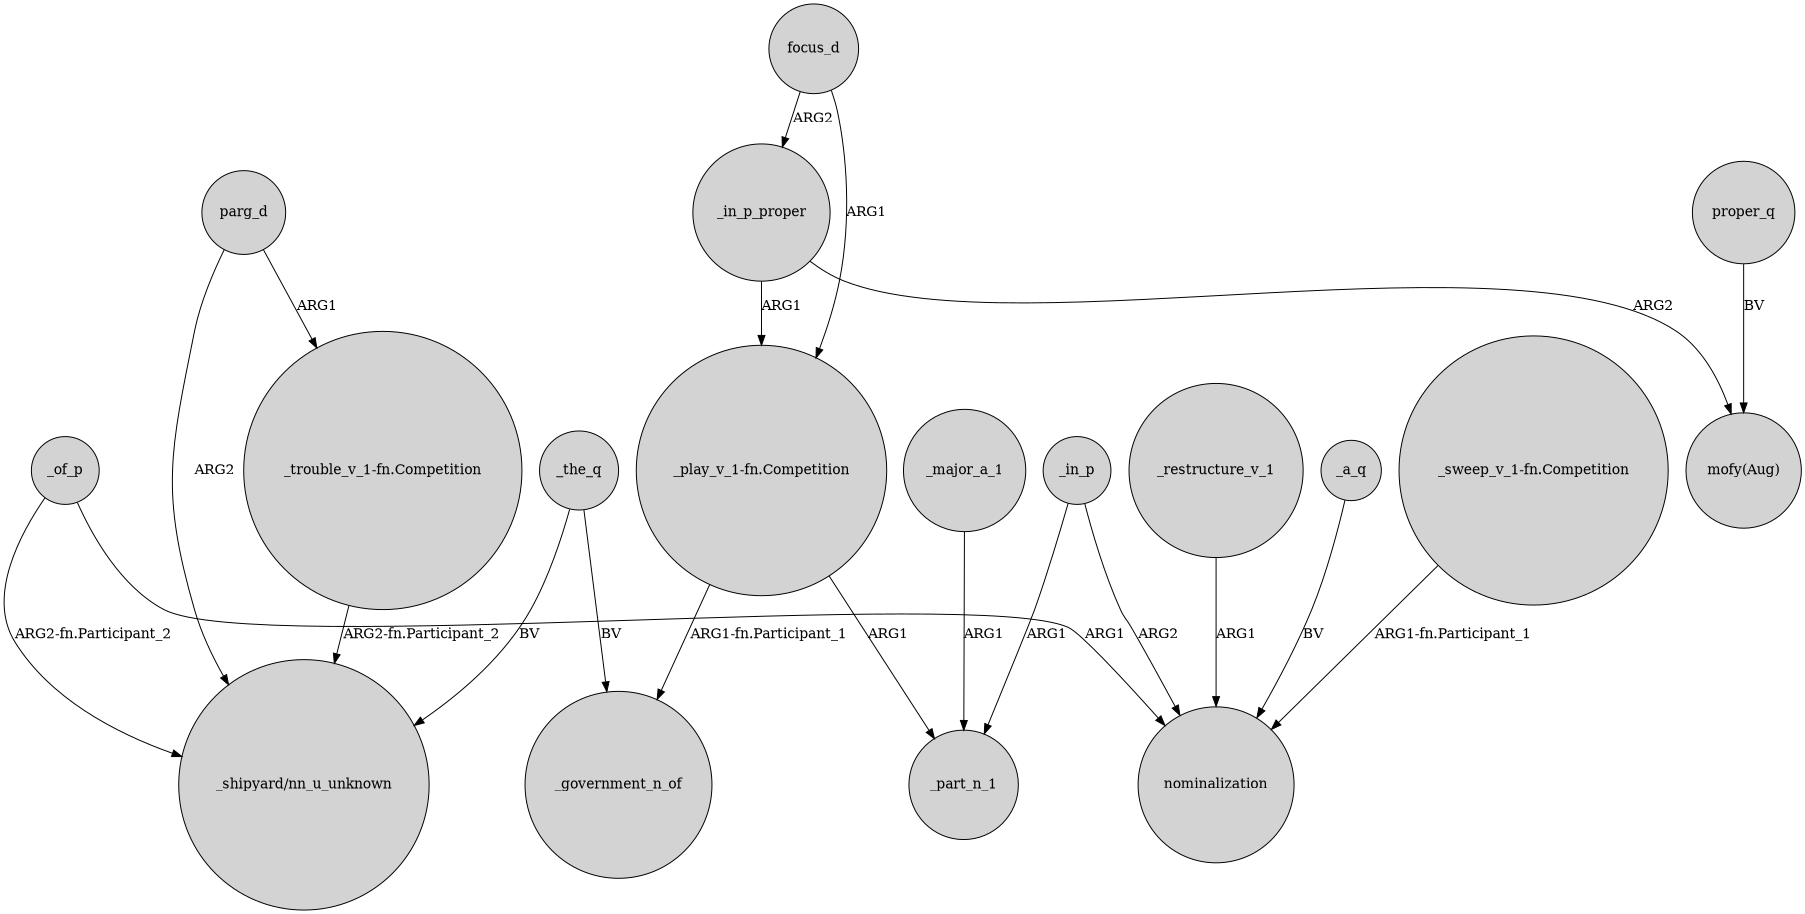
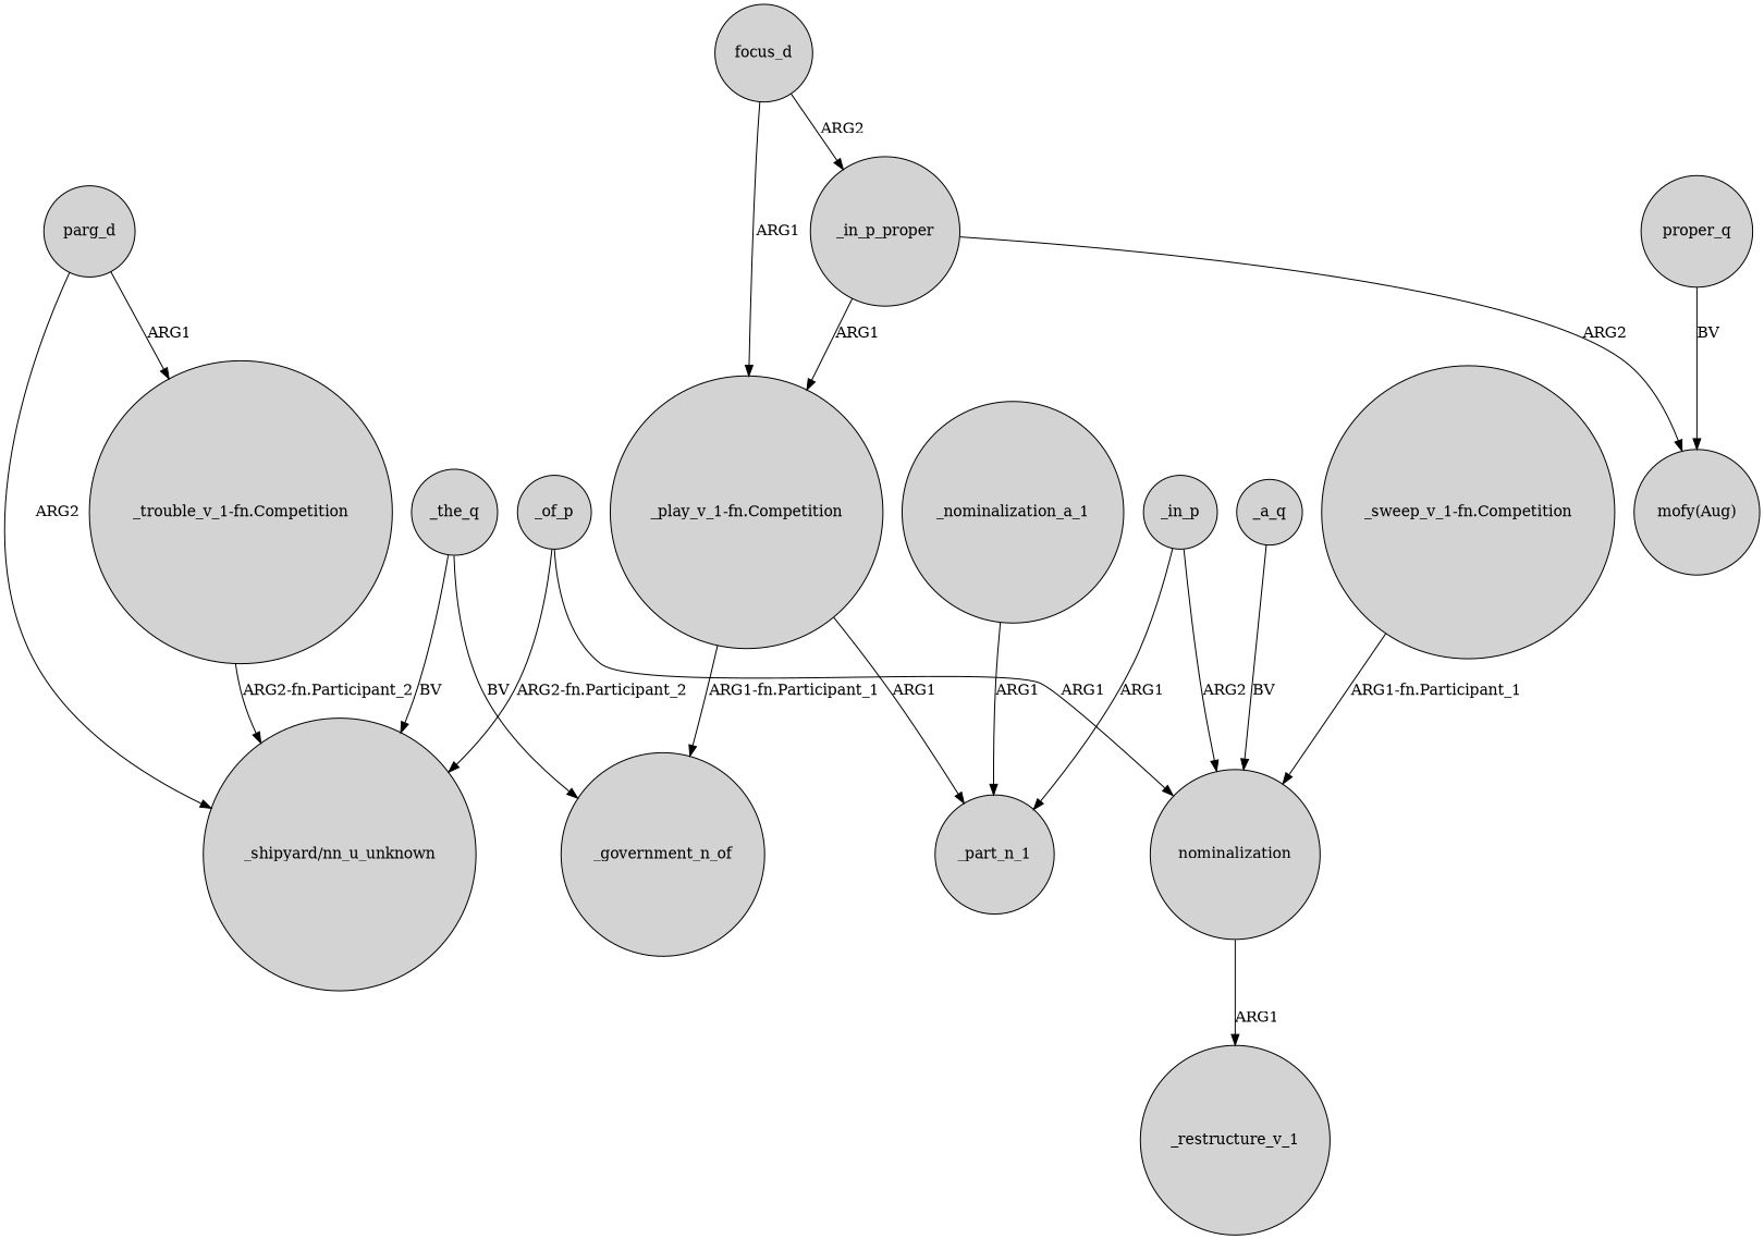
  digraph {
    node [shape=circle style=filled]
    _of_p
    "_shipyard/nn_u_unknown"
    nominalization
    _restructure_v_1
    n5 [label=_in_p_proper]
    "mofy(Aug)"
    "_play_v_1-fn.Competition"
    _part_n_1
    _government_n_of
    _a_q
    proper_q
    focus_d
    parg_d
    "_trouble_v_1-fn.Competition"
-   _major_a_1
+   _major_a_1 [label=_nominalization_a_1]
    _the_q
    "_sweep_v_1-fn.Competition"
    _in_p
    _of_p -> "_shipyard/nn_u_unknown" [label="ARG2-fn.Participant_2"]
    _of_p -> nominalization [label=ARG1]
-   _restructure_v_1 -> nominalization [label=ARG1]
+   nominalization -> _restructure_v_1 [label=ARG1]
    n5 -> "mofy(Aug)" [label=ARG2]
    n5 -> "_play_v_1-fn.Competition" [label=ARG1]
    "_play_v_1-fn.Competition" -> _part_n_1 [label=ARG1]
    "_play_v_1-fn.Competition" -> _government_n_of [label="ARG1-fn.Participant_1"]
    _a_q -> nominalization [label=BV]
    proper_q -> "mofy(Aug)" [label=BV]
    focus_d -> n5 [label=ARG2]
    focus_d -> "_play_v_1-fn.Competition" [label=ARG1]
    parg_d -> "_shipyard/nn_u_unknown" [label=ARG2]
    parg_d -> "_trouble_v_1-fn.Competition" [label=ARG1]
    "_trouble_v_1-fn.Competition" -> "_shipyard/nn_u_unknown" [label="ARG2-fn.Participant_2"]
    _major_a_1 -> _part_n_1 [label=ARG1]
    _the_q -> "_shipyard/nn_u_unknown" [label=BV]
    _the_q -> _government_n_of [label=BV]
    "_sweep_v_1-fn.Competition" -> nominalization [label="ARG1-fn.Participant_1"]
    _in_p -> nominalization [label=ARG2]
    _in_p -> _part_n_1 [label=ARG1]
  }
